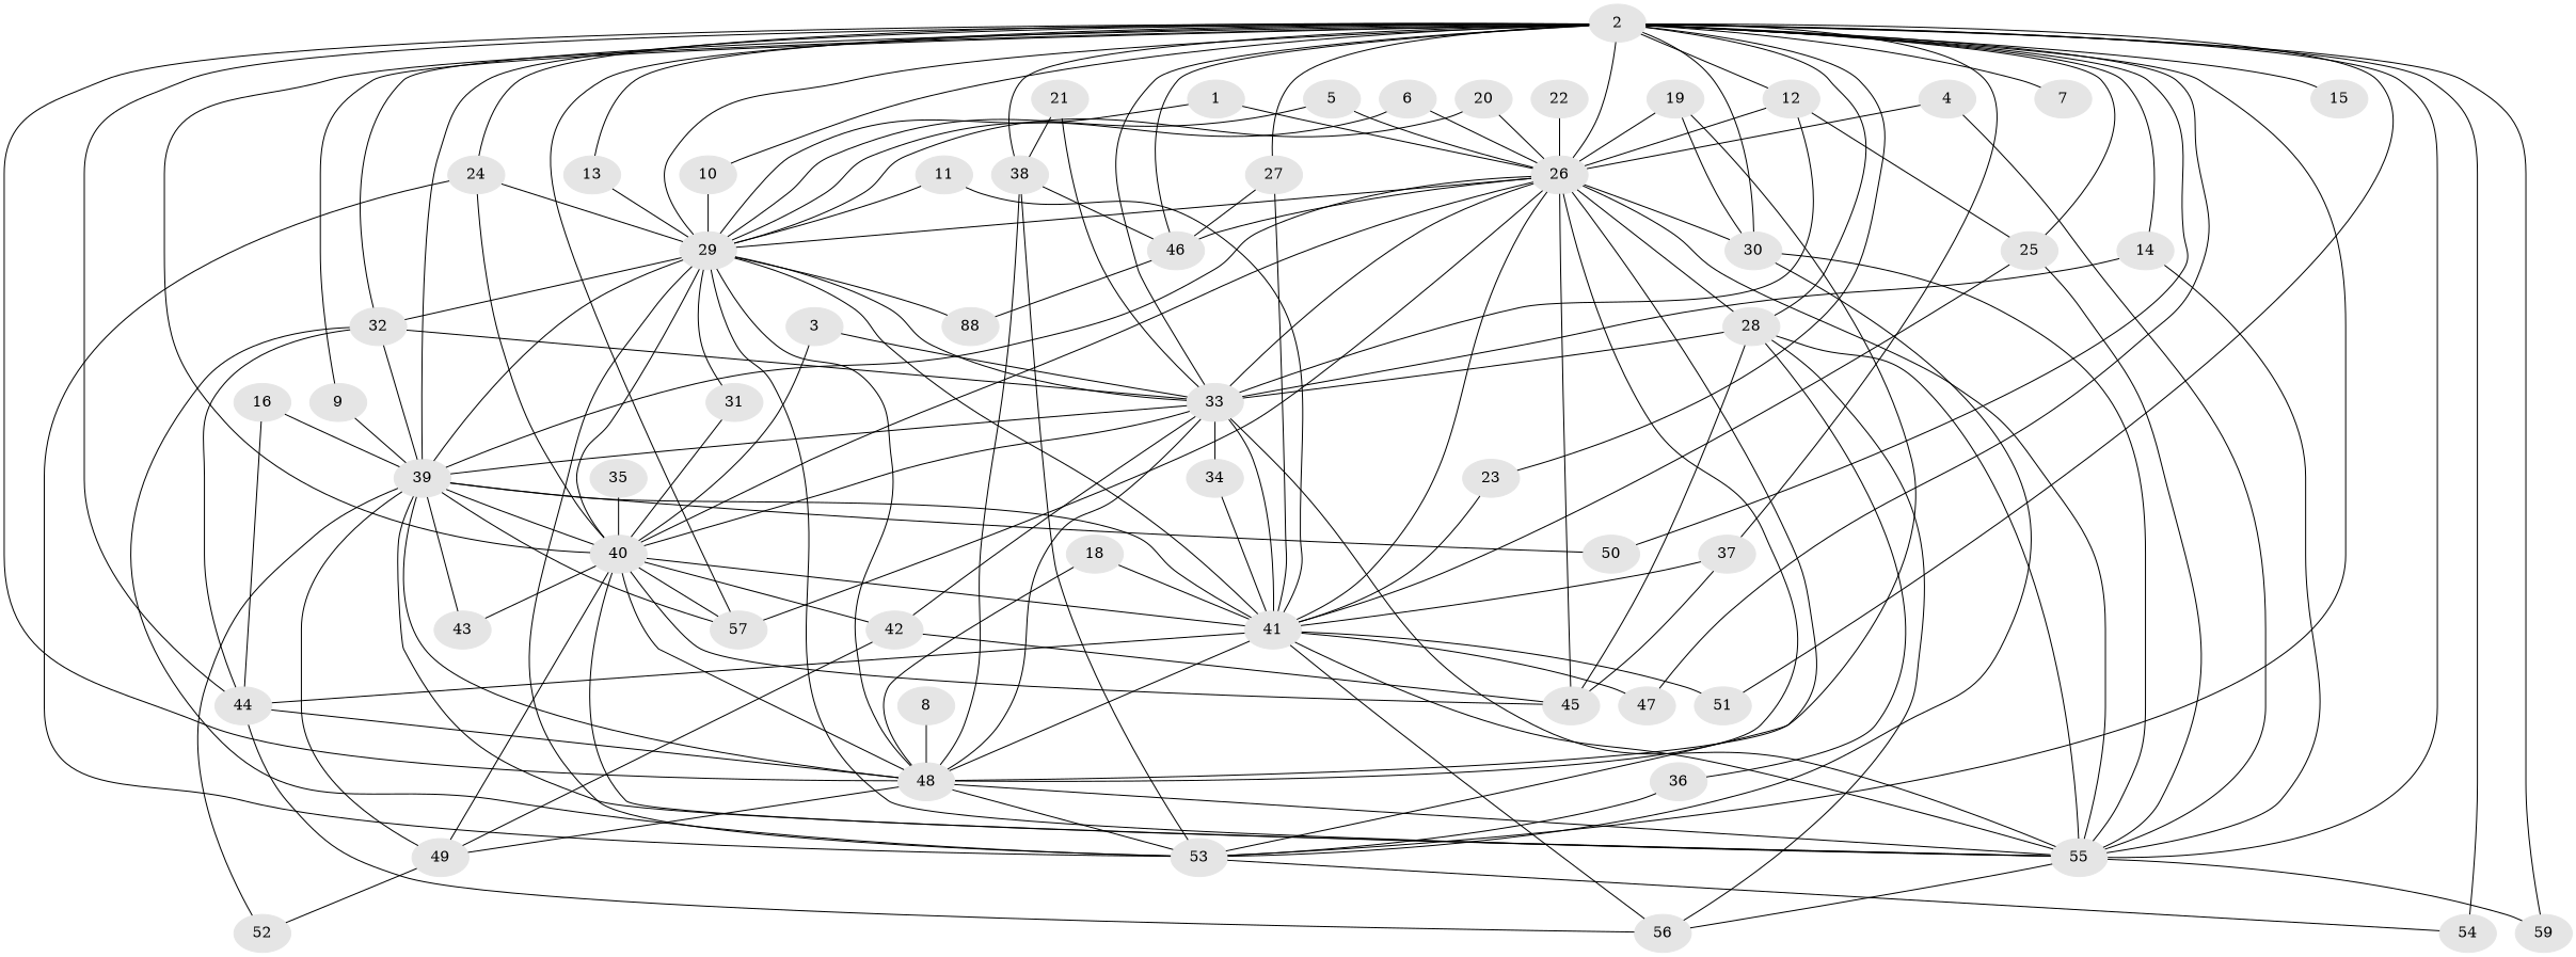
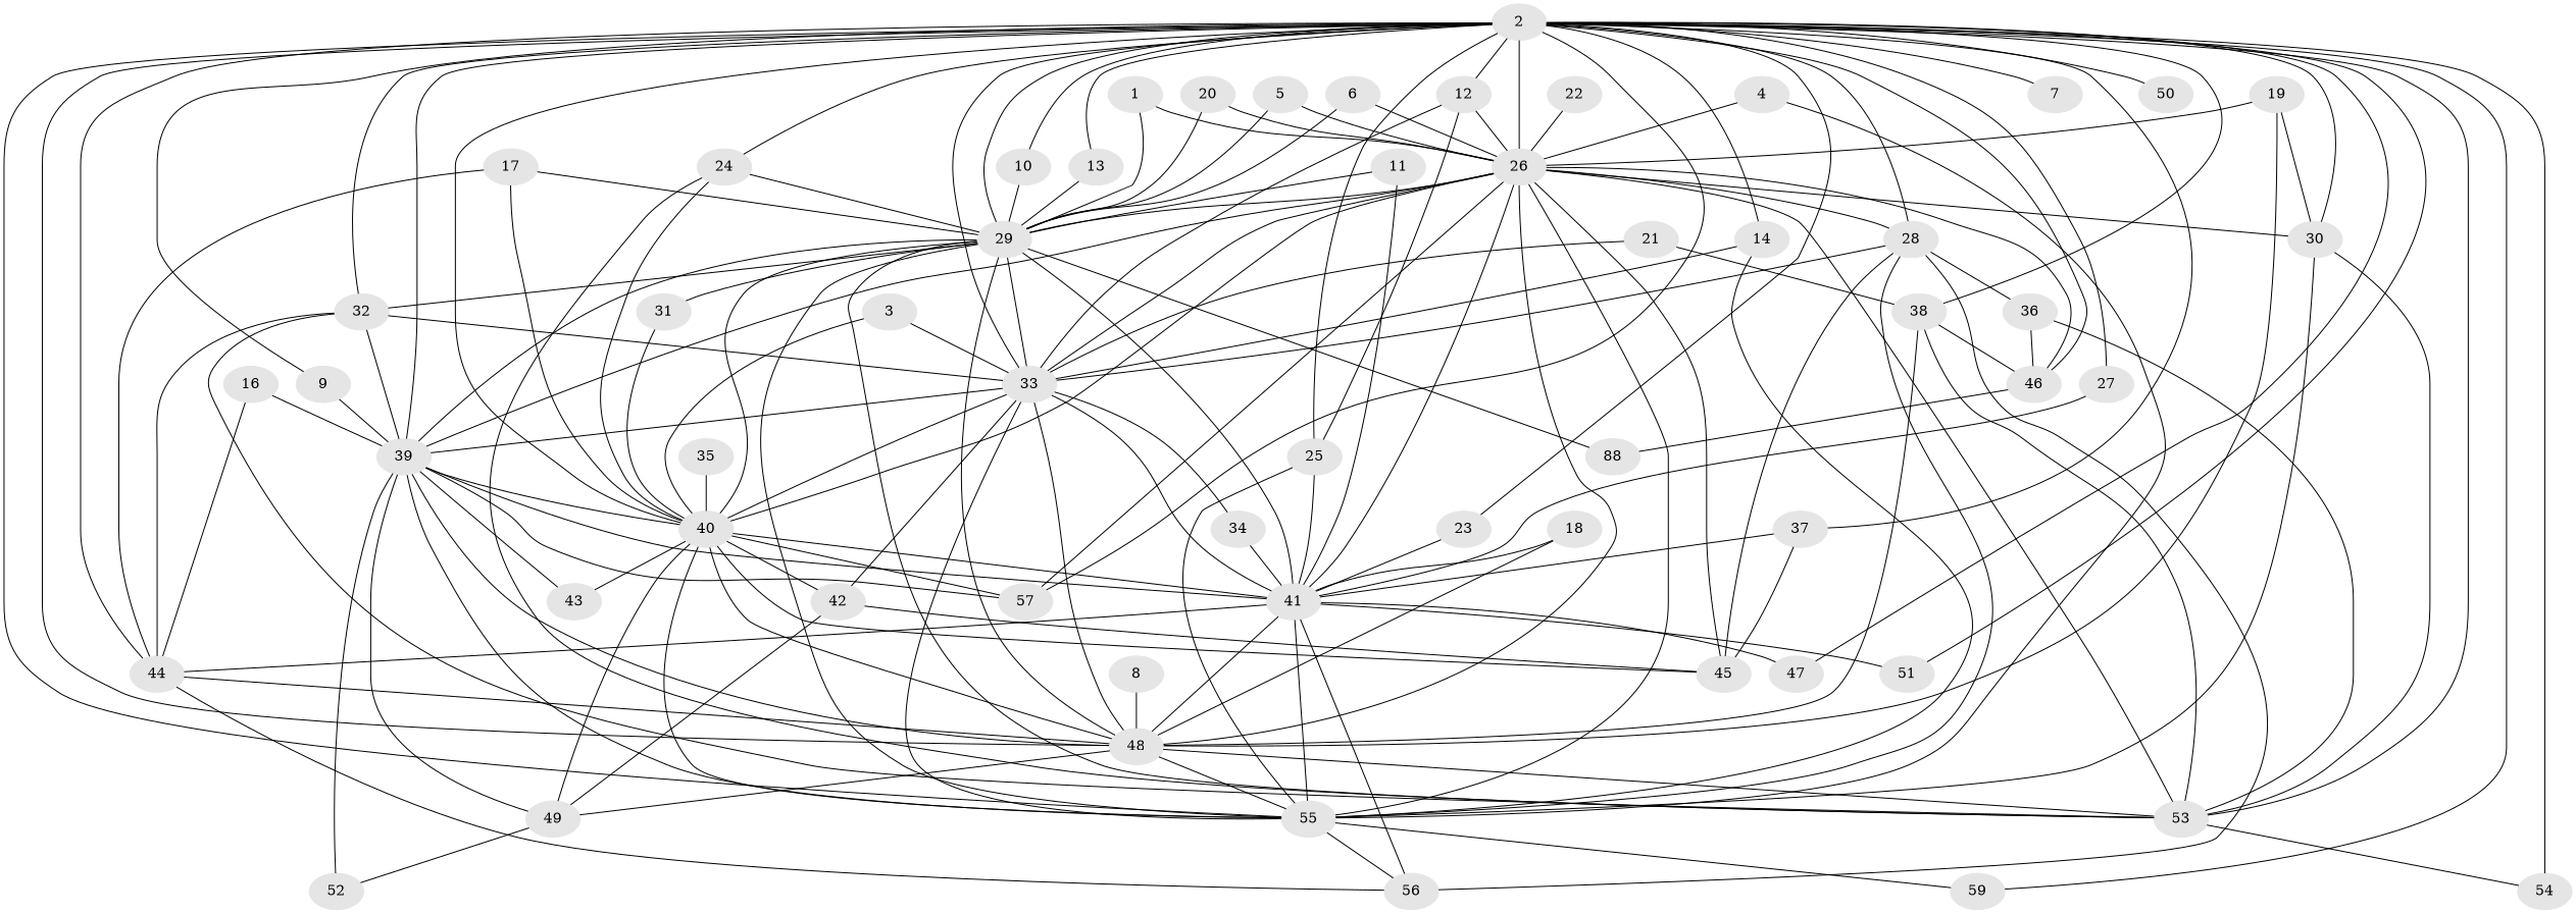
  graph {
    node [color=gray90 style=filled]
    edge [weight=1.0]
    1
    26
    29
    28
    30
    33
    39
    40
    41
    46
    48
    53
    55
    57
    45
    32
    31
    n18 [label=88]
    2
    7
    9
    10
    12
    13
-   15
    23
    24
    25
    27
    37
    38
    44
    47
    50
    51
    54
    59
    14
    36
    56
    34
    42
    43
    49
    52
    3
    4
    5
    6
    8
    11
    16
+   17
    18
    19
    20
    21
    22
    35
    1 -- 26
    1 -- 29
    26 -- 29 [weight=2.0]
    26 -- 28 [weight=2.0]
    26 -- 30
    26 -- 33
    26 -- 39 [weight=2.0]
    26 -- 40
    26 -- 41
    26 -- 46
    26 -- 48 [weight=2.0]
    26 -- 53
    26 -- 55
    26 -- 57
    26 -- 45
    29 -- 33 [weight=2.0]
    29 -- 39 [weight=2.0]
    29 -- 40 [weight=2.0]
    29 -- 41
    29 -- 48
    29 -- 53
    29 -- 55
    29 -- 32
    29 -- 31
    29 -- n18
    28 -- 33
    28 -- 55
    28 -- 45
    28 -- 36
    28 -- 56
    30 -- 53
    30 -- 55
    33 -- 39
    33 -- 40
    33 -- 41 [weight=2.0]
    33 -- 48
    33 -- 55
    33 -- 34
    33 -- 42
    39 -- 40 [weight=2.0]
    39 -- 41
    39 -- 48
    39 -- 55
    39 -- 57
-   39 -- 50
    39 -- 43
    39 -- 49
    39 -- 52
    40 -- 41 [weight=3.0]
    40 -- 48
    40 -- 55
    40 -- 57
    40 -- 45
    40 -- 42 [weight=2.0]
    40 -- 43
    40 -- 49
    41 -- 48
    41 -- 55
    41 -- 44
    41 -- 47
    41 -- 51
    41 -- 56
    46 -- n18
    48 -- 53
    48 -- 55
    48 -- 49
    53 -- 54
    55 -- 59
    55 -- 56
    32 -- 33
    32 -- 39
    32 -- 53
    32 -- 44
    31 -- 40
    2 -- 26 [weight=3.0]
    2 -- 29 [weight=2.0]
    2 -- 28
    2 -- 30
    2 -- 33 [weight=2.0]
    2 -- 39 [weight=2.0]
    2 -- 40 [weight=2.0]
    2 -- 46 [weight=3.0]
    2 -- 48 [weight=2.0]
    2 -- 53
    2 -- 55 [weight=2.0]
    2 -- 57
    2 -- 32
    2 -- 7 [weight=2.0]
    2 -- 9
    2 -- 10
    2 -- 12
    2 -- 13
-   2 -- 15
    2 -- 23
    2 -- 24
    2 -- 25
    2 -- 27
    2 -- 37
    2 -- 38
    2 -- 44 [weight=2.0]
    2 -- 47
    2 -- 50
    2 -- 51 [weight=2.0]
    2 -- 54 [weight=3.0]
    2 -- 59
    2 -- 14 [weight=2.0]
    9 -- 39
    10 -- 29
    12 -- 26
    12 -- 33
    12 -- 25
    13 -- 29 [weight=3.0]
    23 -- 41
    24 -- 29
    24 -- 40
    24 -- 53
    25 -- 41
    25 -- 55
    27 -- 41
    37 -- 41
    37 -- 45
    38 -- 46
    38 -- 48
    38 -- 53
    44 -- 48
    44 -- 56
    14 -- 33
    14 -- 55
-   27 -- 46
+   36 -- 46
    36 -- 53
    34 -- 41
    42 -- 45
    42 -- 49
    49 -- 52
    3 -- 33
    3 -- 40
    4 -- 26
    4 -- 55
    5 -- 26
    5 -- 29
    6 -- 26
    6 -- 29
    8 -- 48
    11 -- 29
    11 -- 41
    16 -- 39
    16 -- 44
+   17 -- 29
+   17 -- 40
+   17 -- 44
    18 -- 41
    18 -- 48
    19 -- 26 [weight=2.0]
    19 -- 30
    19 -- 48
    20 -- 26
    20 -- 29
    21 -- 33
    21 -- 38
    22 -- 26
    35 -- 40
  }
